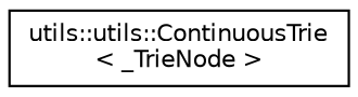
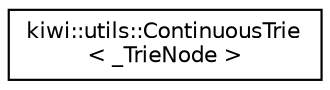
  digraph {
    rankdir=LR
-   n1 [color=black fillcolor=white fontname=Helvetica fontsize=10 height=0.2 label="utils::utils::ContinuousTrie\l\< _TrieNode \>" shape=record style=filled width=0.4]
+   n1 [color=black fillcolor=white fontname=Helvetica fontsize=10 height=0.2 label="kiwi::utils::ContinuousTrie\l\< _TrieNode \>" shape=record style=filled width=0.4]
  }
